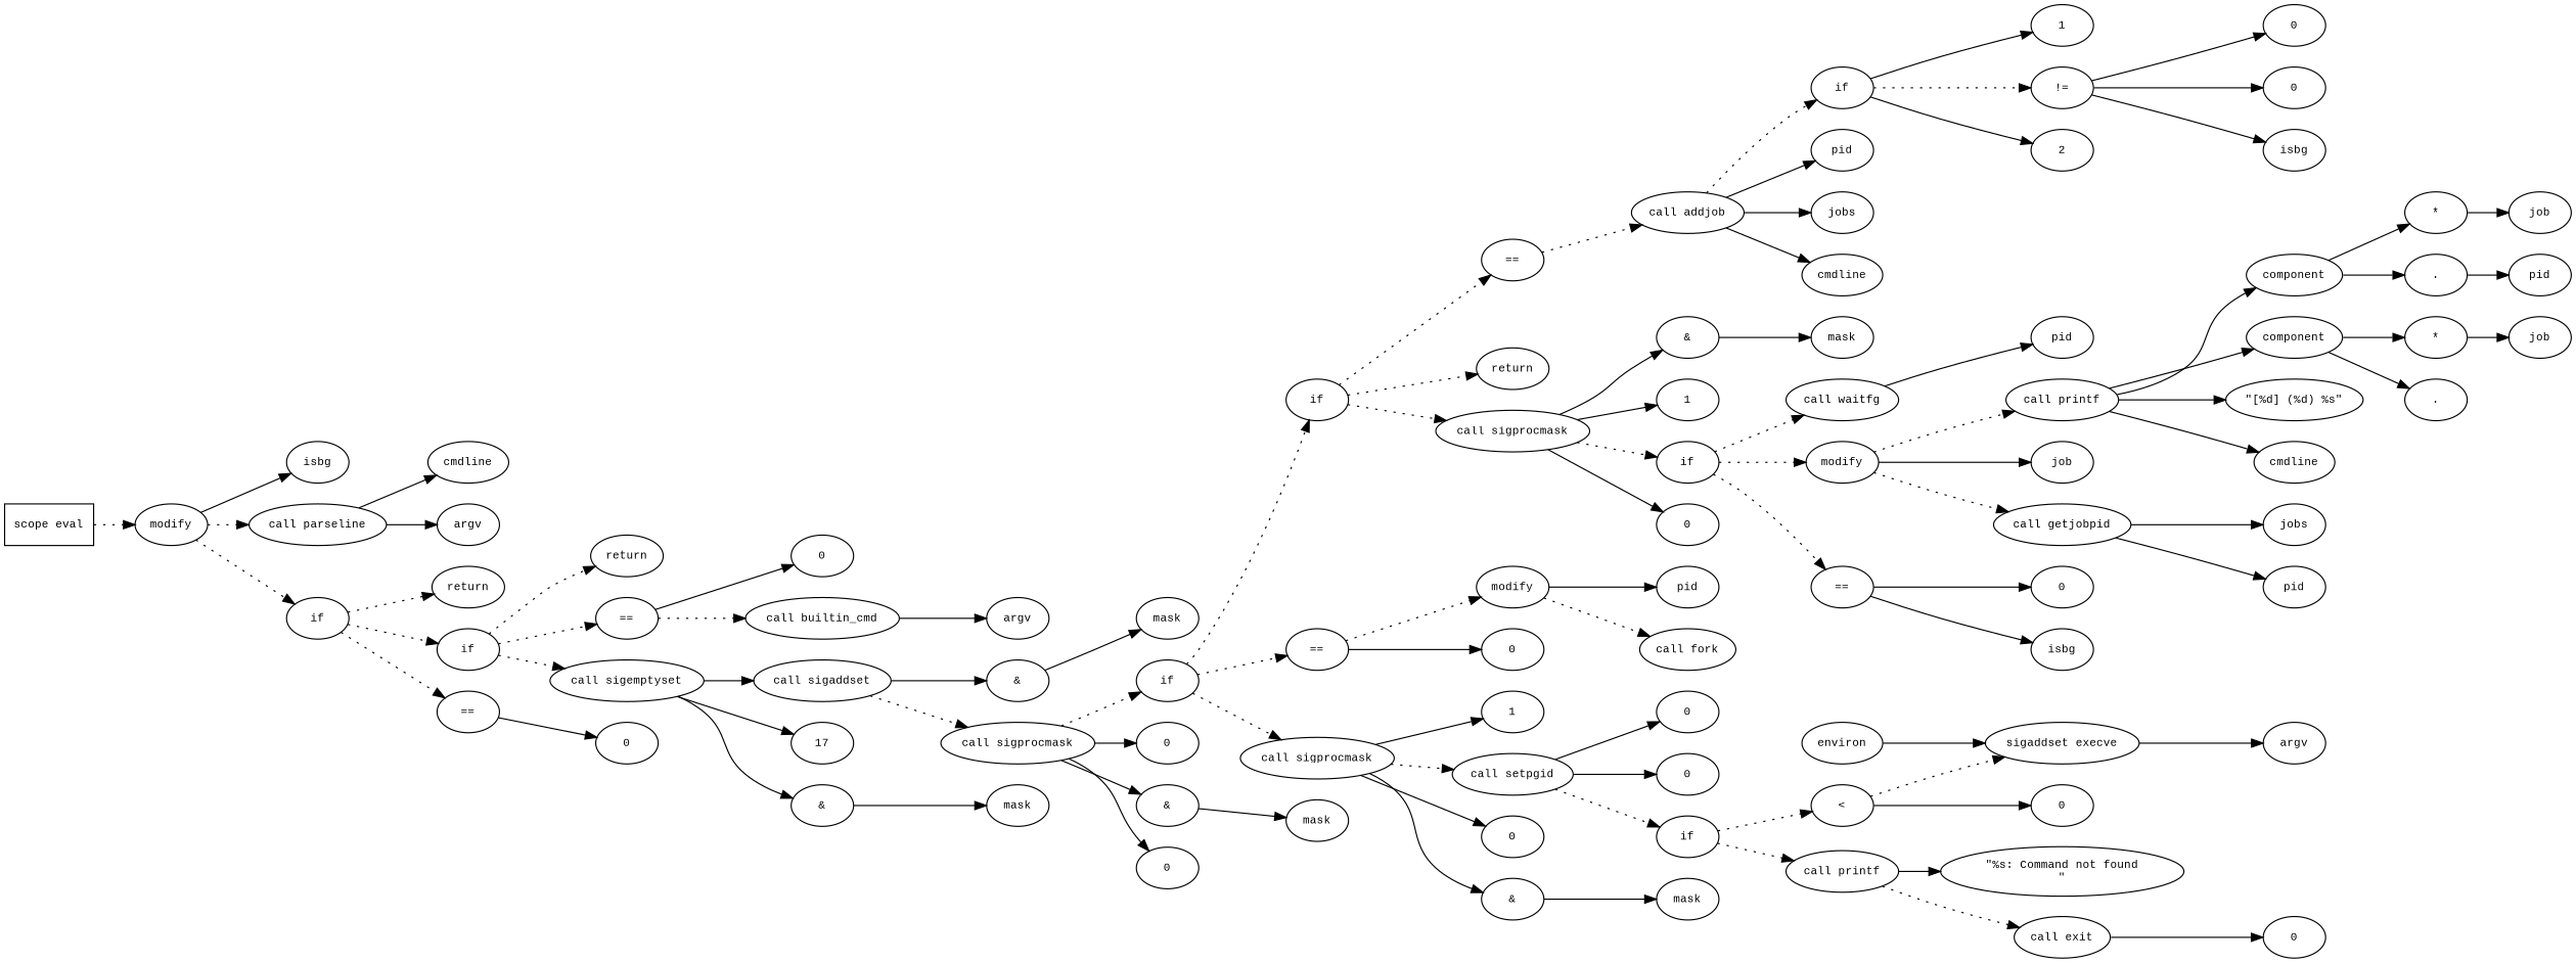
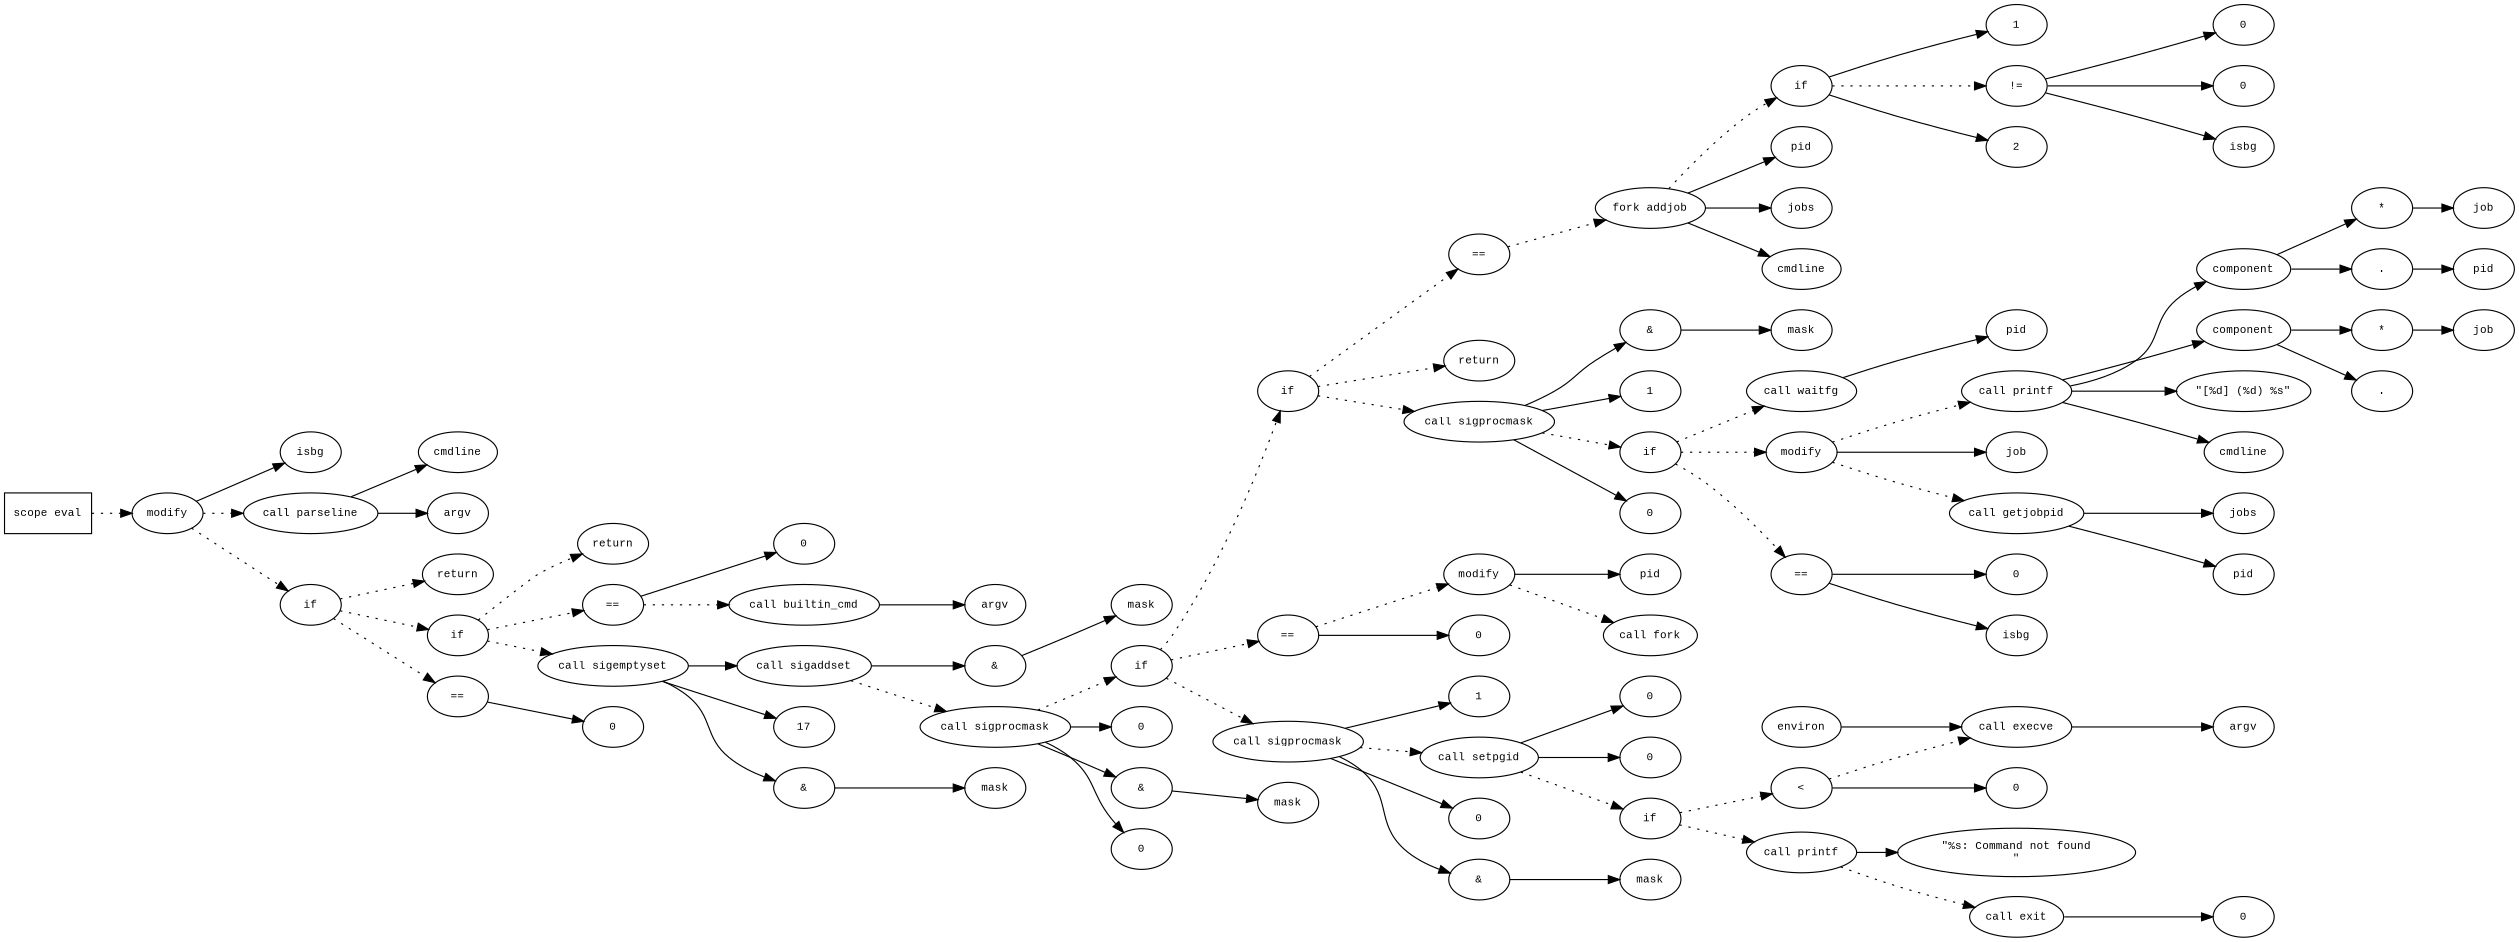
  digraph {
    fontname="Times New Roman"
    fontsize=10
    rankdir=LR
    node [fontname="Courier New" fontsize=10 shape=ellipse]
    edge [fontname="Times New Roman" fontsize=10]
    n1 [label="scope eval" shape=box]
    n2 [label=modify]
    n3 [label=isbg]
    n4 [label="call parseline"]
    n5 [label=if]
    n6 [label=argv]
    n7 [label=cmdline]
    n8 [label="=="]
    n9 [label=return]
    n10 [label=if]
    n11 [label=0]
    n12 [label="=="]
    n13 [label="call sigemptyset"]
    n14 [label=return]
    n15 [label="call builtin_cmd"]
    n16 [label=0]
    n17 [label="&"]
    n18 [label="call sigaddset"]
    n19 [label=17]
    n20 [label=argv]
    n21 [label=mask]
    n22 [label="&"]
    n23 [label="call sigprocmask"]
    n24 [label=mask]
    n25 [label=0]
    n26 [label="&"]
    n27 [label=0]
    n28 [label=if]
    n29 [label=mask]
    n30 [label="=="]
    n31 [label="call sigprocmask"]
    n32 [label=if]
    n33 [label=modify]
    n34 [label=0]
    n35 [label=0]
    n36 [label="&"]
    n37 [label=1]
    n38 [label="call setpgid"]
    n39 [label="=="]
    n40 [label=return]
    n41 [label="call sigprocmask"]
    n42 [label=pid]
    n43 [label="call fork"]
    n44 [label=mask]
    n45 [label=0]
    n46 [label=0]
    n47 [label=if]
    n48 [label="<"]
    n49 [label="call printf"]
-   n50 [label="sigaddset execve"]
+   n50 [label="call execve"]
    n51 [label=0]
    n52 [label="\"%s: Command not found\n\""]
    n53 [label="call exit"]
    n54 [label=argv]
    n55 [label=environ]
    n56 [label=0]
-   n57 [label="call addjob"]
+   n57 [label="fork addjob"]
    n58 [label=0]
    n59 [label="&"]
    n60 [label=1]
    n61 [label=if]
    n62 [label=cmdline]
    n63 [label=if]
    n64 [label=pid]
    n65 [label=jobs]
    n66 [label="!="]
    n67 [label=2]
    n68 [label=1]
    n69 [label=isbg]
    n70 [label=0]
    n71 [label=0]
    n72 [label=mask]
    n73 [label="=="]
    n74 [label="call waitfg"]
    n75 [label=modify]
    n76 [label=isbg]
    n77 [label=0]
    n78 [label=pid]
    n79 [label=job]
    n80 [label="call getjobpid"]
    n81 [label="call printf"]
    n82 [label=pid]
    n83 [label=jobs]
    n84 [label=cmdline]
    n85 [label=component]
    n86 [label=component]
    n87 [label="\"[%d] (%d) %s\""]
    n88 [label="*"]
    n89 [label="."]
    n90 [label="*"]
    n91 [label="."]
    n92 [label=job]
    n93 [label=pid]
    n94 [label=job]
    n1 -> n2 [style=dotted]
    n2 -> n3
    n2 -> n4 [style=dotted]
    n2 -> n5 [style=dotted]
    n4 -> n6
    n4 -> n7
    n5 -> n8 [style=dotted]
    n5 -> n9 [style=dotted]
    n5 -> n10 [style=dotted]
    n8 -> n11
    n10 -> n12 [style=dotted]
    n10 -> n13 [style=dotted]
    n10 -> n14 [style=dotted]
    n12 -> n15 [style=dotted]
    n12 -> n16
    n13 -> n17
    n13 -> n18 [style=solid]
    n13 -> n19
    n15 -> n20
    n17 -> n21
    n18 -> n22
    n18 -> n23 [style=dotted]
    n22 -> n24
    n23 -> n25
    n23 -> n26
    n23 -> n27
    n23 -> n28 [style=dotted]
    n26 -> n29
    n28 -> n30 [style=dotted]
    n28 -> n31 [style=dotted]
    n28 -> n32 [style=dotted]
    n30 -> n33 [style=dotted]
    n30 -> n34
    n31 -> n35
    n31 -> n36
    n31 -> n37
    n31 -> n38 [style=dotted]
    n32 -> n39 [style=dotted]
    n32 -> n40 [style=dotted]
    n32 -> n41 [style=dotted]
    n33 -> n42
    n33 -> n43 [style=dotted]
    n36 -> n44
    n38 -> n45
    n38 -> n46
    n38 -> n47 [style=dotted]
    n39 -> n57 [style=dotted]
    n41 -> n58
    n41 -> n59
    n41 -> n60
    n41 -> n61 [style=dotted]
    n47 -> n48 [style=dotted]
    n47 -> n49 [style=dotted]
    n48 -> n50 [style=dotted]
    n48 -> n51
    n49 -> n52
    n49 -> n53 [style=dotted]
    n50 -> n54
    n53 -> n56
    n55 -> n50
    n57 -> n62
    n57 -> n63 [style=dotted]
    n57 -> n64
    n57 -> n65
    n59 -> n72
    n61 -> n73 [style=dotted]
    n61 -> n74 [style=dotted]
    n61 -> n75 [style=dotted]
    n63 -> n66 [style=dotted]
    n63 -> n67
    n63 -> n68
    n66 -> n69
    n66 -> n70
    n66 -> n71
    n73 -> n76
    n73 -> n77
    n74 -> n78
    n75 -> n79
    n75 -> n80 [style=dotted]
    n75 -> n81 [style=dotted]
    n80 -> n82
    n80 -> n83
    n81 -> n84
    n81 -> n85
    n81 -> n86
    n81 -> n87
    n85 -> n88
    n85 -> n89
    n86 -> n90
    n86 -> n91
    n88 -> n92
    n89 -> n93
    n90 -> n94
  }
